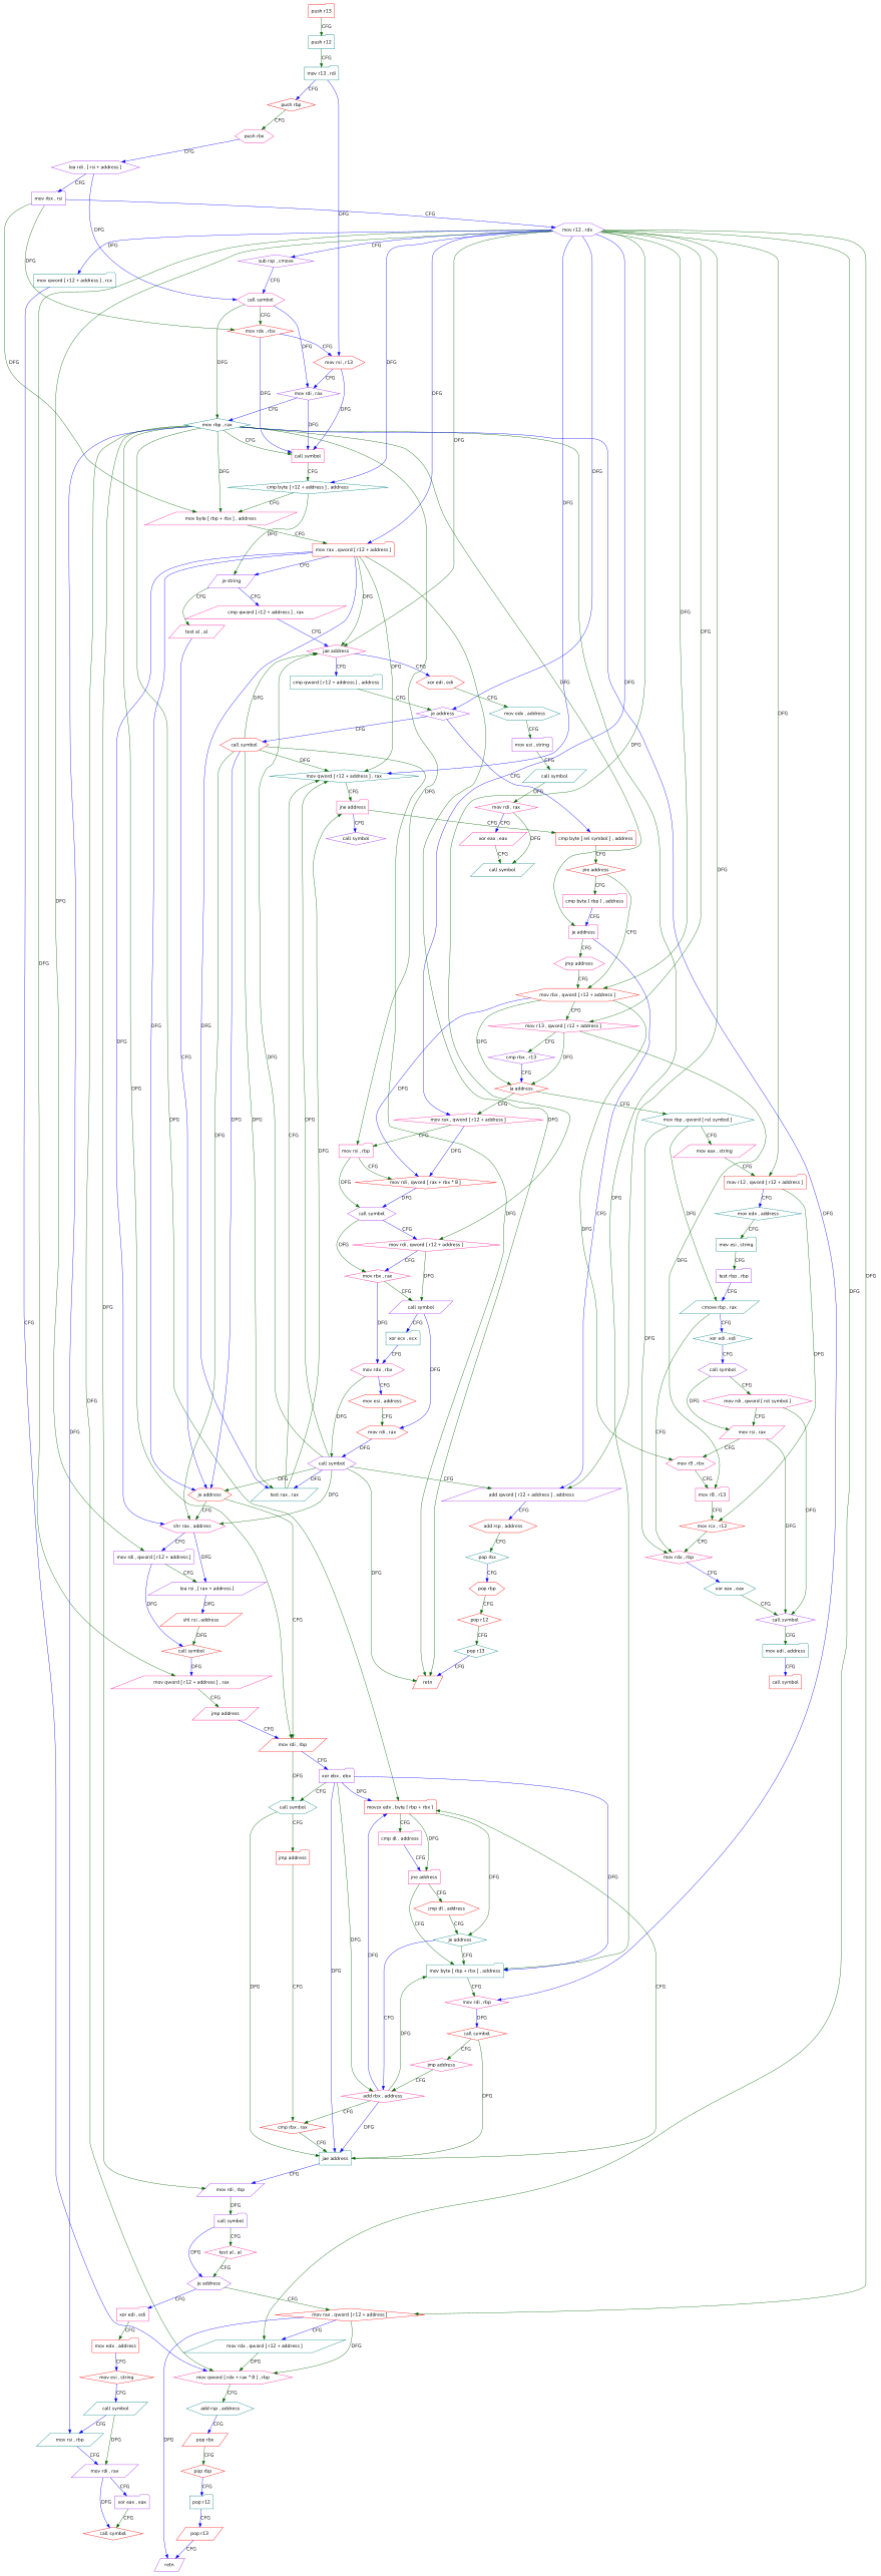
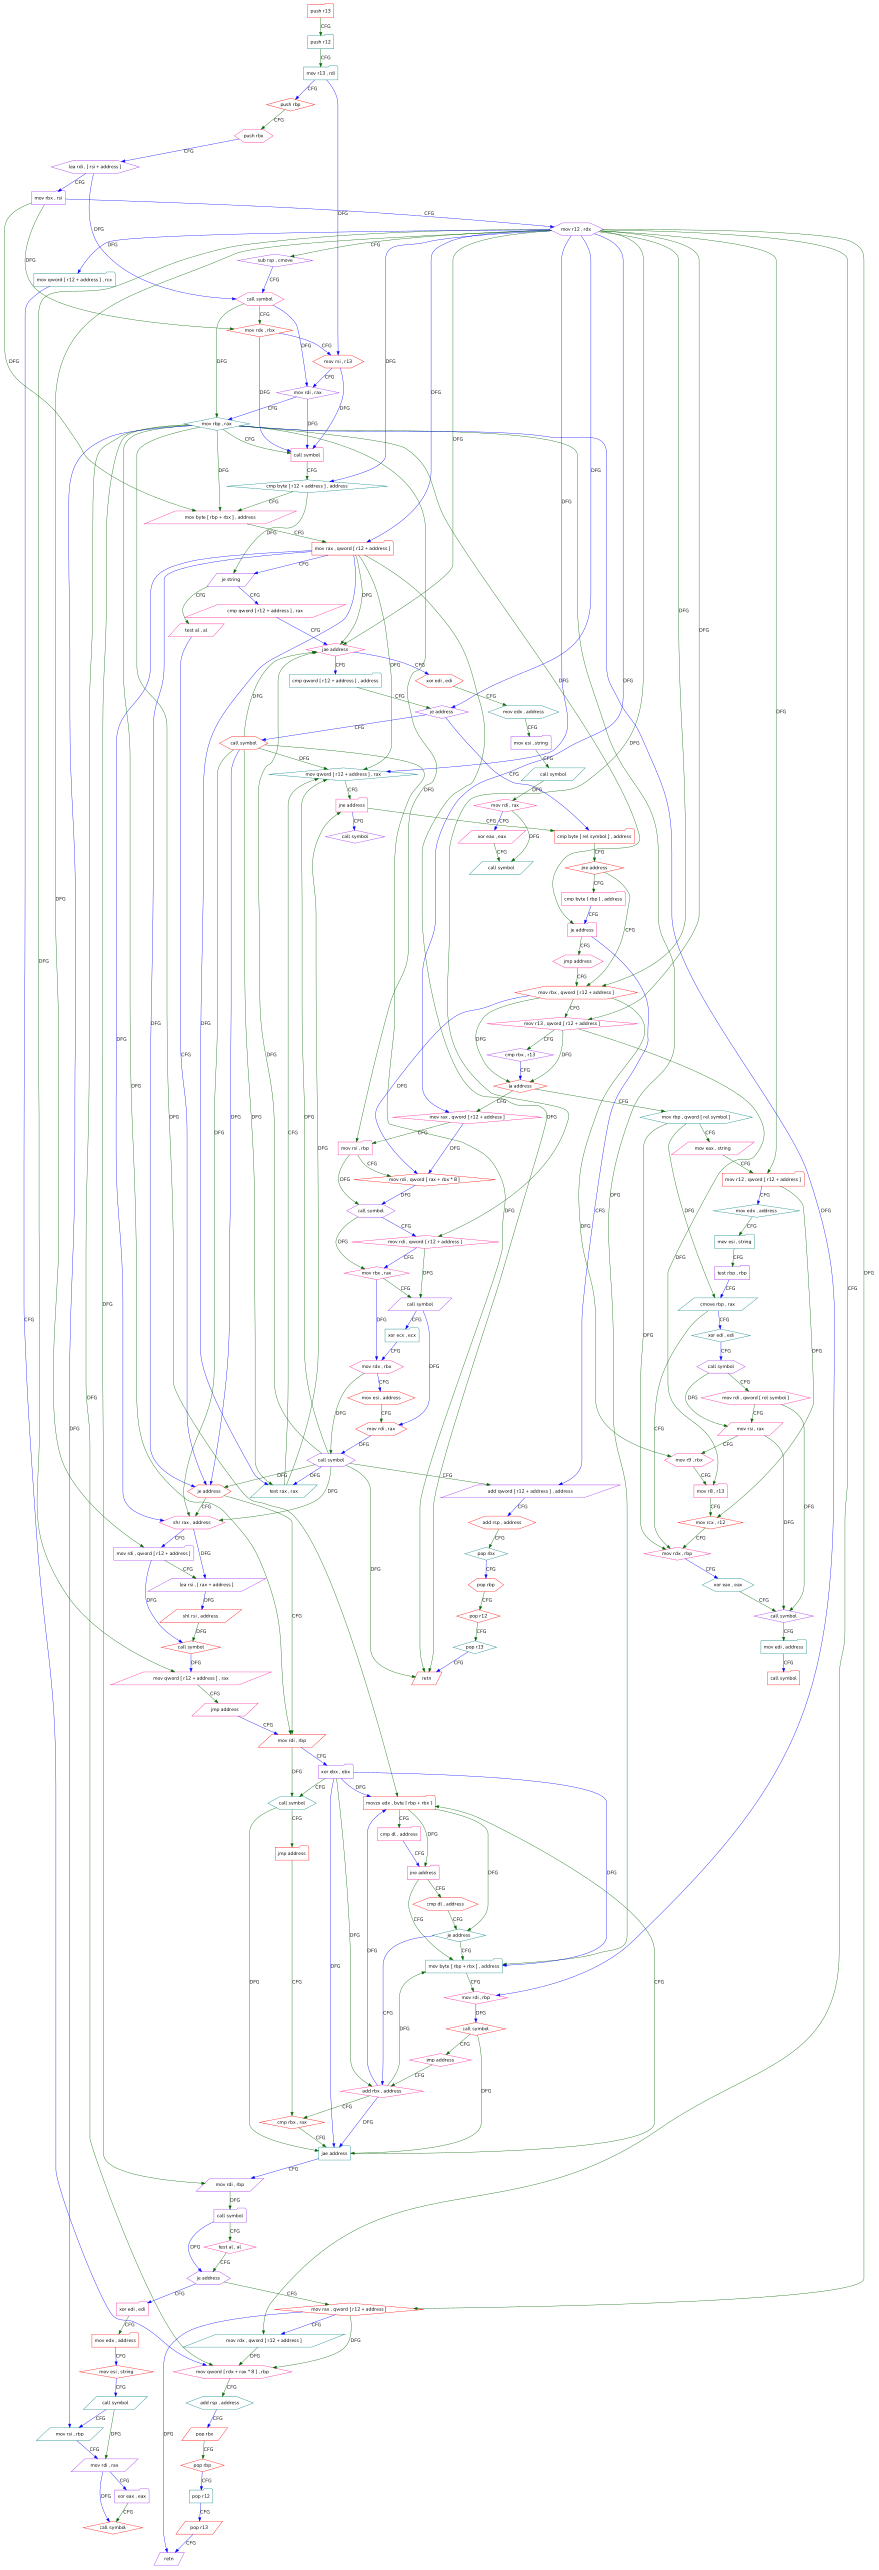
  digraph {
    fontname=Nunito
    node [color=red fontname=Nunito shape=diamond]
    edge [color=darkgreen fontname=Nunito]
    n1 [label="push r13" shape=folder]
    n2 [color=teal label="push r12" shape=folder]
    n3 [color=teal label="mov r13 , rdi" shape=folder]
    n4 [label="push rbp"]
    n5 [label="mov rsi , r13" shape=hexagon]
    n6 [color=deeppink label="push rbx" shape=hexagon]
    n7 [color=purple label="mov rdi , rax"]
    n8 [color=deeppink label="call symbol" shape=folder]
    n9 [color=purple label="lea rdi , [ rsi + address ]" shape=hexagon]
    n10 [color=purple label="mov rbx , rsi" shape=folder]
    n11 [color=deeppink label="call symbol" shape=hexagon]
    n12 [color=purple label="mov r12 , rdx" shape=hexagon]
    n13 [label="mov rdx , rbx"]
    n14 [color=deeppink label="mov byte [ rbp + rbx ] , address" shape=parallelogram]
    n15 [color=teal label="mov rbp , rax"]
    n16 [color=purple label="sub rsp , cmove"]
    n17 [color=teal label="cmp byte [ r12 + address ] , address"]
    n18 [label="mov rax , qword [ r12 + address ]" shape=folder]
    n19 [color=deeppink label="jae address"]
    n20 [color=purple label="je address"]
    n21 [color=purple label="mov rdi , qword [ r12 + address ]" shape=folder]
    n22 [color=deeppink label="mov qword [ r12 + address ] , rax" shape=parallelogram]
    n23 [color=teal label="mov qword [ r12 + address ] , rax"]
    n24 [label="mov rbx , qword [ r12 + address ]" shape=hexagon]
    n25 [color=purple label="add qword [ r12 + address ] , address" shape=parallelogram]
    n26 [color=deeppink label="mov r13 , qword [ r12 + address ]"]
    n27 [color=deeppink label="mov rax , qword [ r12 + address ]"]
    n28 [label="mov rax , qword [ r12 + address ]"]
    n29 [label="mov r12 , qword [ r12 + address ]" shape=folder]
    n30 [color=deeppink label="mov rdi , qword [ r12 + address ]"]
    n31 [color=teal label="mov rdx , qword [ r12 + address ]" shape=parallelogram]
    n32 [color=teal label="mov qword [ r12 + address ] , rcx" shape=folder]
    n33 [color=purple label="je string" shape=parallelogram]
    n34 [label="je address" shape=hexagon]
    n35 [color=deeppink label="shr rax , address" shape=hexagon]
    n36 [color=teal label="test rax , rax" shape=parallelogram]
    n37 [label=retn shape=parallelogram]
    n38 [label="xor edi , edi" shape=hexagon]
    n39 [color=teal label="cmp qword [ r12 + address ] , address" shape=folder]
    n40 [label="call symbol" shape=hexagon]
    n41 [label="cmp byte [ rel symbol ] , address" shape=folder]
    n42 [color=purple label="lea rsi , [ rax + address ]" shape=parallelogram]
    n43 [label="call symbol"]
    n44 [color=deeppink label="jmp address" shape=parallelogram]
    n45 [color=deeppink label="jne address" shape=folder]
    n46 [label="ja address"]
    n47 [color=deeppink label="mov r9 , rbx" shape=hexagon]
    n48 [label="mov rdi , qword [ rax + rbx * 8 ]"]
    n49 [label="add rsp , address" shape=hexagon]
    n50 [color=purple label="cmp rbx , r13"]
    n51 [color=deeppink label="mov r8 , r13" shape=folder]
    n52 [color=deeppink label="mov rsi , rbp" shape=folder]
    n53 [color=deeppink label="mov qword [ rdx + rax * 8 ] , rbp" shape=hexagon]
    n54 [color=purple label=retn shape=parallelogram]
    n55 [color=teal label="mov edx , address"]
    n56 [label="mov rcx , r12"]
    n57 [color=deeppink label="mov rbx , rax"]
    n58 [color=purple label="call symbol" shape=parallelogram]
    n59 [label="mov rdi , rbp" shape=parallelogram]
    n60 [color=purple label="mov rdi , rbp" shape=parallelogram]
    n61 [label="movzx edx , byte [ rbp + rbx ]" shape=folder]
    n62 [color=deeppink label="je address" shape=folder]
    n63 [color=teal label="mov byte [ rbp + rbx ] , address" shape=folder]
    n64 [color=teal label="mov rsi , rbp" shape=parallelogram]
    n65 [color=deeppink label="mov rdi , rbp"]
    n66 [color=purple label="xor ebx , ebx" shape=folder]
    n67 [color=teal label="call symbol" shape=hexagon]
    n68 [color=purple label="call symbol" shape=folder]
    n69 [color=deeppink label="cmp dl , address" shape=folder]
    n70 [color=deeppink label="jne address" shape=folder]
    n71 [color=teal label="je address"]
    n72 [color=deeppink label="jmp address" shape=hexagon]
    n73 [color=purple label="call symbol" shape=hexagon]
    n74 [color=purple label="mov rdi , rax" shape=parallelogram]
    n75 [color=teal label="add rsp , address" shape=hexagon]
    n76 [label="call symbol"]
    n77 [color=deeppink label="cmp qword [ r12 + address ] , rax" shape=parallelogram]
    n78 [color=deeppink label="test al , al" shape=parallelogram]
    n79 [color=teal label="mov edx , address" shape=hexagon]
    n80 [color=purple label="mov esi , string" shape=folder]
    n81 [label="shl rsi , address" shape=parallelogram]
    n82 [color=teal label="jae address" shape=folder]
    n83 [color=deeppink label="add rbx , address"]
    n84 [label="jmp address" shape=folder]
    n85 [color=teal label="call symbol" shape=parallelogram]
    n86 [color=deeppink label="mov rdi , rax"]
    n87 [color=deeppink label="xor eax , eax" shape=parallelogram]
    n88 [color=teal label="call symbol" shape=parallelogram]
    n89 [label="jne address"]
    n90 [color=deeppink label="cmp byte [ rbp ] , address" shape=folder]
    n91 [label="cmp rbx , rax"]
    n92 [color=purple label="call symbol"]
    n93 [color=teal label="mov rbp , qword [ rel symbol ]" shape=hexagon]
    n94 [color=deeppink label="test al , al"]
    n95 [color=purple label="je address" shape=hexagon]
    n96 [label="cmp dl , address" shape=hexagon]
    n97 [color=teal label="pop rbx"]
    n98 [color=deeppink label="mov eax , string" shape=parallelogram]
    n99 [color=teal label="cmove rbp , rax" shape=parallelogram]
    n100 [color=deeppink label="mov rdx , rbp"]
    n101 [color=teal label="xor edi , edi"]
    n102 [color=teal label="xor eax , eax" shape=hexagon]
    n103 [color=deeppink label="xor edi , edi" shape=folder]
    n104 [label="mov edx , address" shape=folder]
    n105 [label="mov esi , string"]
    n106 [label="pop rbp" shape=hexagon]
    n107 [label="pop r12"]
    n108 [color=teal label="pop r13"]
    n109 [color=teal label="mov esi , string" shape=folder]
    n110 [color=purple label="test rbp , rbp" shape=folder]
    n111 [color=purple label="call symbol" shape=hexagon]
    n112 [color=deeppink label="mov rdi , qword [ rel symbol ]" shape=hexagon]
    n113 [color=deeppink label="mov rsi , rax" shape=parallelogram]
    n114 [color=purple label="call symbol"]
    n115 [color=teal label="mov edi , address" shape=folder]
    n116 [label="call symbol" shape=folder]
    n117 [color=deeppink label="mov rdx , rbx" shape=hexagon]
    n118 [color=teal label="xor ecx , ecx" shape=folder]
    n119 [label="mov rdi , rax" shape=hexagon]
    n120 [label="mov esi , address" shape=hexagon]
    n121 [color=purple label="call symbol" shape=hexagon]
    n122 [color=teal label="call symbol" shape=parallelogram]
    n123 [color=purple label="xor eax , eax" shape=folder]
    n124 [label="call symbol"]
    n125 [label="pop rbx" shape=parallelogram]
    n126 [label="pop rbp"]
    n127 [color=teal label="pop r12" shape=folder]
    n128 [label="pop r13" shape=parallelogram]
    n129 [color=deeppink label="jmp address"]
    n1 -> n2 [label=CFG]
    n2 -> n3 [label=CFG]
    n3 -> n4 [color=blue label=CFG]
    n3 -> n5 [color=blue label=DFG]
    n4 -> n6 [label=CFG]
    n5 -> n7 [color=blue label=CFG]
    n5 -> n8 [color=blue label=DFG]
    n6 -> n9 [color=blue label=CFG]
    n7 -> n8 [color=blue label=DFG]
    n7 -> n15 [color=blue label=CFG]
    n8 -> n17 [label=CFG]
    n9 -> n10 [color=blue label=CFG]
    n9 -> n11 [color=blue label=DFG]
    n10 -> n12 [color=blue label=CFG]
    n10 -> n13 [label=DFG]
    n10 -> n14 [label=DFG]
    n11 -> n7 [color=blue label=DFG]
    n11 -> n13 [label=CFG]
    n11 -> n15 [label=DFG]
-   n12 -> n16 [color=blue label=CFG]
+   n12 -> n16 [label=CFG]
    n12 -> n17 [color=blue label=DFG]
    n12 -> n18 [color=blue label=DFG]
    n12 -> n19 [label=DFG]
    n12 -> n20 [color=blue label=DFG]
    n12 -> n21 [label=DFG]
    n12 -> n22 [label=DFG]
    n12 -> n23 [color=blue label=DFG]
    n12 -> n24 [label=DFG]
-   n12 -> n25 [label=DFG]
    n12 -> n26 [label=DFG]
    n12 -> n27 [color=blue label=DFG]
    n12 -> n28 [label=DFG]
    n12 -> n29 [label=DFG]
    n12 -> n30 [label=DFG]
-   n12 -> n31 [label=DFG]
+   n12 -> n31 [label=CFG]
    n12 -> n32 [color=blue label=DFG]
    n13 -> n5 [color=blue label=CFG]
    n13 -> n8 [color=blue label=DFG]
    n14 -> n18 [label=CFG]
    n15 -> n8 [label=CFG]
    n15 -> n14 [label=DFG]
    n15 -> n52 [label=DFG]
    n15 -> n53 [label=DFG]
    n15 -> n59 [label=DFG]
    n15 -> n60 [label=DFG]
    n15 -> n61 [label=DFG]
    n15 -> n62 [label=DFG]
    n15 -> n63 [label=DFG]
    n15 -> n64 [color=blue label=DFG]
    n15 -> n65 [color=blue label=DFG]
    n16 -> n11 [color=blue label=CFG]
    n17 -> n14 [label=CFG]
    n17 -> n33 [label=DFG]
    n18 -> n19 [label=DFG]
    n18 -> n23 [label=DFG]
    n18 -> n33 [color=blue label=CFG]
    n18 -> n34 [color=blue label=DFG]
    n18 -> n35 [color=blue label=DFG]
    n18 -> n36 [color=blue label=DFG]
    n18 -> n37 [label=DFG]
    n19 -> n38 [color=blue label=CFG]
    n19 -> n39 [color=blue label=CFG]
    n20 -> n40 [color=blue label=CFG]
    n20 -> n41 [color=blue label=CFG]
    n21 -> n42 [label=CFG]
    n21 -> n43 [color=blue label=DFG]
    n22 -> n44 [label=CFG]
    n23 -> n45 [label=CFG]
    n24 -> n26 [label=CFG]
    n24 -> n46 [label=DFG]
    n24 -> n47 [label=DFG]
    n24 -> n48 [color=blue label=DFG]
    n25 -> n49 [color=blue label=CFG]
    n26 -> n46 [label=DFG]
    n26 -> n50 [label=CFG]
    n26 -> n51 [label=DFG]
    n27 -> n48 [color=blue label=DFG]
    n27 -> n52 [label=CFG]
    n28 -> n31 [color=blue label=CFG]
    n28 -> n53 [label=DFG]
    n28 -> n54 [color=blue label=DFG]
    n29 -> n55 [color=blue label=CFG]
    n29 -> n56 [label=DFG]
    n30 -> n57 [color=blue label=CFG]
    n30 -> n58 [label=DFG]
    n31 -> n53 [label=DFG]
    n32 -> n53 [color=blue label=CFG]
    n33 -> n77 [color=blue label=CFG]
    n33 -> n78 [label=CFG]
    n34 -> n35 [label=CFG]
    n34 -> n59 [label=CFG]
    n35 -> n21 [color=blue label=CFG]
    n35 -> n42 [color=blue label=DFG]
    n36 -> n23 [label=CFG]
    n36 -> n45 [label=DFG]
    n38 -> n79 [label=CFG]
    n39 -> n20 [label=CFG]
    n40 -> n19 [label=DFG]
    n40 -> n23 [label=DFG]
    n40 -> n34 [color=blue label=DFG]
    n40 -> n35 [label=DFG]
    n40 -> n36 [label=DFG]
    n40 -> n37 [label=DFG]
    n41 -> n89 [label=CFG]
    n42 -> n81 [color=blue label=DFG]
    n43 -> n22 [color=blue label=DFG]
    n44 -> n59 [color=blue label=CFG]
    n45 -> n41 [label=CFG]
    n45 -> n92 [color=blue label=CFG]
    n46 -> n27 [label=CFG]
    n46 -> n93 [label=CFG]
    n47 -> n51 [label=CFG]
    n48 -> n73 [color=blue label=DFG]
    n49 -> n97 [label=CFG]
    n50 -> n46 [color=blue label=CFG]
    n51 -> n56 [label=CFG]
    n52 -> n48 [label=CFG]
    n52 -> n73 [label=DFG]
    n53 -> n75 [label=CFG]
    n55 -> n109 [label=CFG]
    n56 -> n100 [label=CFG]
    n57 -> n58 [label=CFG]
    n57 -> n117 [color=blue label=DFG]
    n58 -> n118 [color=blue label=CFG]
    n58 -> n119 [color=blue label=DFG]
    n59 -> n66 [color=blue label=CFG]
    n59 -> n67 [label=DFG]
    n60 -> n68 [label=DFG]
    n61 -> n69 [label=CFG]
    n61 -> n70 [label=DFG]
    n61 -> n71 [label=DFG]
    n62 -> n25 [color=blue label=CFG]
    n62 -> n72 [label=CFG]
    n63 -> n65 [label=CFG]
    n64 -> n74 [color=blue label=CFG]
    n65 -> n76 [color=blue label=DFG]
    n66 -> n61 [color=blue label=DFG]
    n66 -> n63 [color=blue label=DFG]
    n66 -> n67 [label=CFG]
    n66 -> n82 [color=blue label=DFG]
    n66 -> n83 [label=DFG]
    n67 -> n82 [label=DFG]
    n67 -> n84 [label=CFG]
    n68 -> n94 [label=CFG]
    n68 -> n95 [color=blue label=DFG]
    n69 -> n70 [color=blue label=CFG]
    n70 -> n63 [label=CFG]
    n70 -> n96 [label=CFG]
    n71 -> n63 [label=CFG]
    n71 -> n83 [color=blue label=CFG]
    n72 -> n24 [label=CFG]
    n73 -> n30 [color=blue label=CFG]
    n73 -> n57 [label=DFG]
    n74 -> n123 [color=blue label=CFG]
    n74 -> n124 [color=blue label=DFG]
    n75 -> n125 [color=blue label=CFG]
    n76 -> n82 [label=DFG]
    n76 -> n129 [label=CFG]
    n77 -> n19 [color=blue label=CFG]
    n78 -> n34 [color=blue label=CFG]
    n79 -> n80 [label=CFG]
    n80 -> n85 [label=CFG]
    n81 -> n43 [label=DFG]
    n82 -> n60 [color=blue label=CFG]
    n82 -> n61 [label=CFG]
    n83 -> n61 [color=blue label=DFG]
    n83 -> n63 [label=DFG]
    n83 -> n82 [color=blue label=DFG]
    n83 -> n91 [label=CFG]
    n84 -> n91 [label=CFG]
    n85 -> n86 [label=DFG]
    n86 -> n87 [color=blue label=CFG]
    n86 -> n88 [label=DFG]
    n87 -> n88 [label=CFG]
    n89 -> n24 [label=CFG]
    n89 -> n90 [label=CFG]
    n90 -> n62 [color=blue label=CFG]
    n91 -> n82 [label=CFG]
    n93 -> n98 [label=CFG]
    n93 -> n99 [label=DFG]
    n93 -> n100 [label=DFG]
    n94 -> n95 [label=CFG]
    n95 -> n28 [label=CFG]
    n95 -> n103 [color=blue label=CFG]
    n96 -> n71 [label=CFG]
    n97 -> n106 [color=blue label=CFG]
    n98 -> n29 [label=CFG]
    n99 -> n100 [label=CFG]
    n99 -> n101 [color=blue label=CFG]
    n100 -> n102 [color=blue label=CFG]
    n101 -> n111 [color=blue label=CFG]
    n102 -> n114 [label=CFG]
    n103 -> n104 [label=CFG]
    n104 -> n105 [color=blue label=CFG]
    n105 -> n122 [color=blue label=CFG]
    n106 -> n107 [label=CFG]
    n107 -> n108 [label=CFG]
    n108 -> n37 [color=blue label=CFG]
    n109 -> n110 [label=CFG]
    n110 -> n99 [color=blue label=CFG]
    n111 -> n112 [label=CFG]
    n111 -> n113 [label=DFG]
    n112 -> n113 [label=CFG]
    n112 -> n114 [label=DFG]
    n113 -> n47 [label=CFG]
    n113 -> n114 [label=DFG]
    n114 -> n115 [label=CFG]
    n115 -> n116 [color=blue label=CFG]
    n117 -> n120 [color=blue label=CFG]
    n117 -> n121 [label=DFG]
    n118 -> n117 [color=blue label=CFG]
    n119 -> n121 [color=blue label=DFG]
    n120 -> n119 [label=CFG]
    n121 -> n19 [label=DFG]
    n121 -> n23 [label=DFG]
    n121 -> n25 [label=CFG]
    n121 -> n34 [label=DFG]
    n121 -> n35 [label=DFG]
    n121 -> n36 [color=blue label=DFG]
    n121 -> n37 [label=DFG]
    n122 -> n64 [color=blue label=CFG]
    n122 -> n74 [label=DFG]
    n123 -> n124 [label=CFG]
    n125 -> n126 [label=CFG]
    n126 -> n127 [color=blue label=CFG]
    n127 -> n128 [color=blue label=CFG]
    n128 -> n54 [color=blue label=CFG]
    n129 -> n83 [label=CFG]
  }
